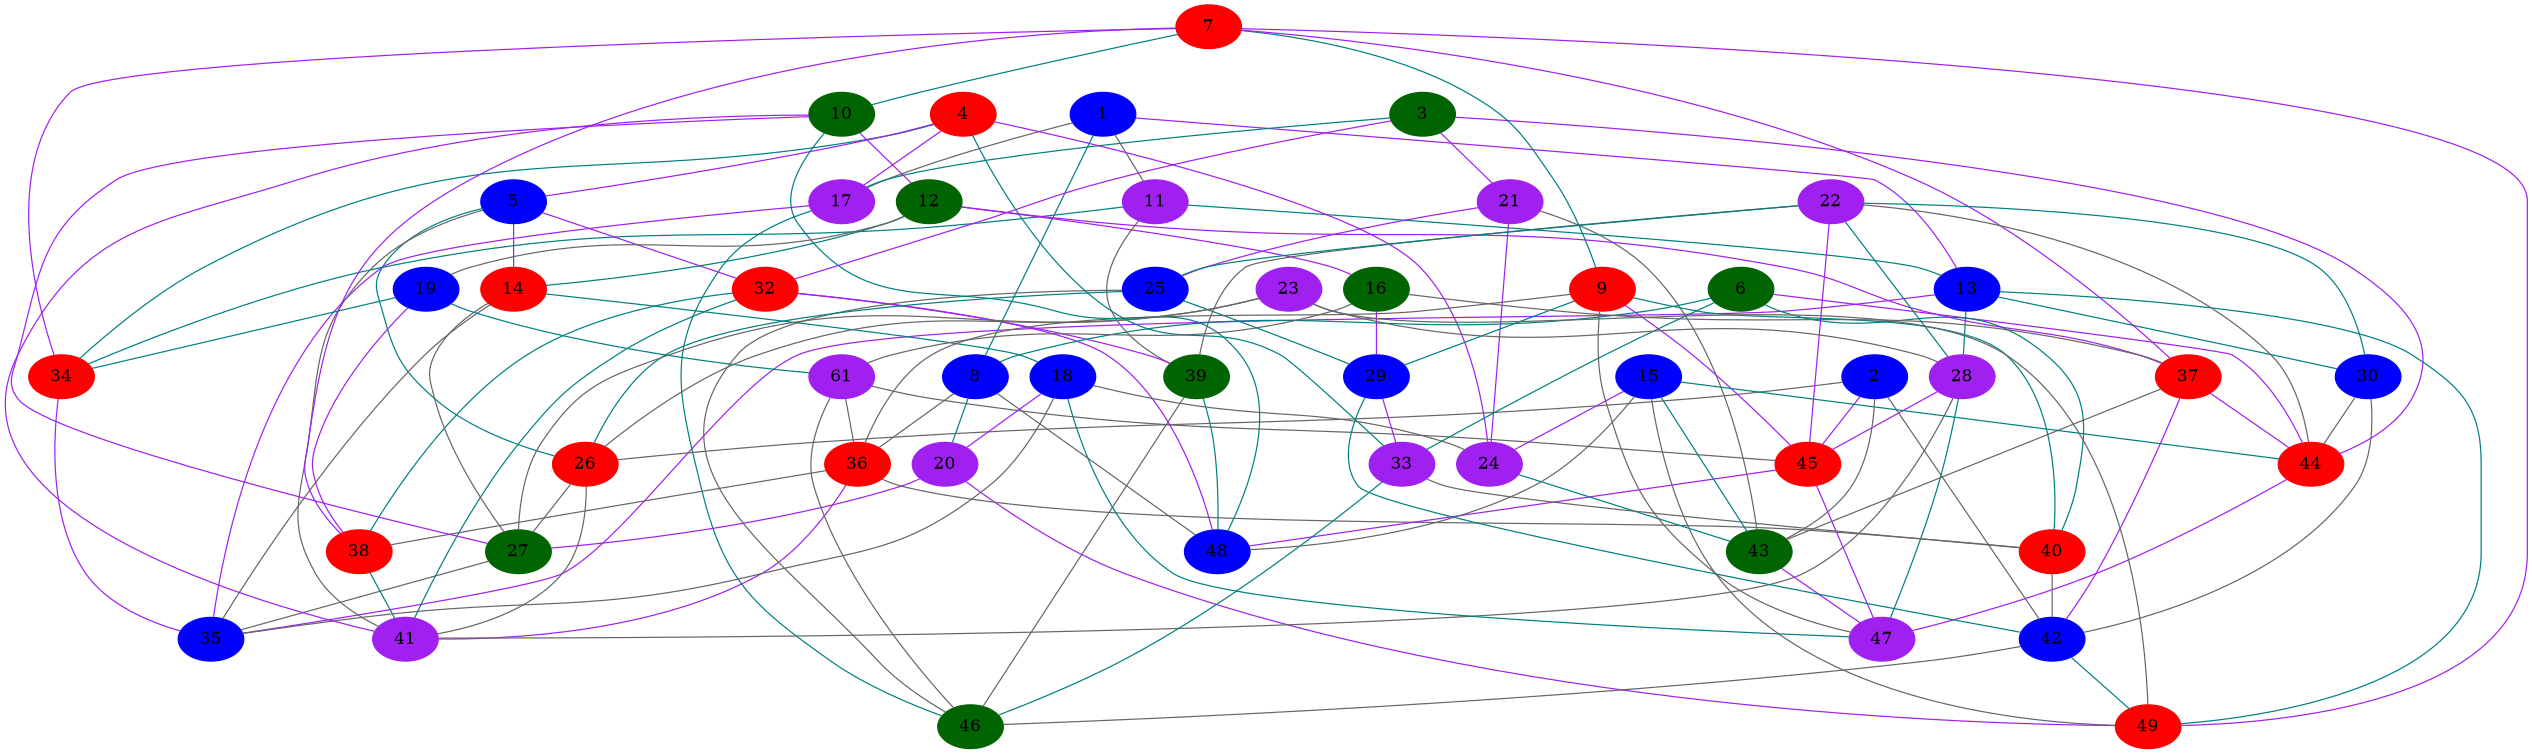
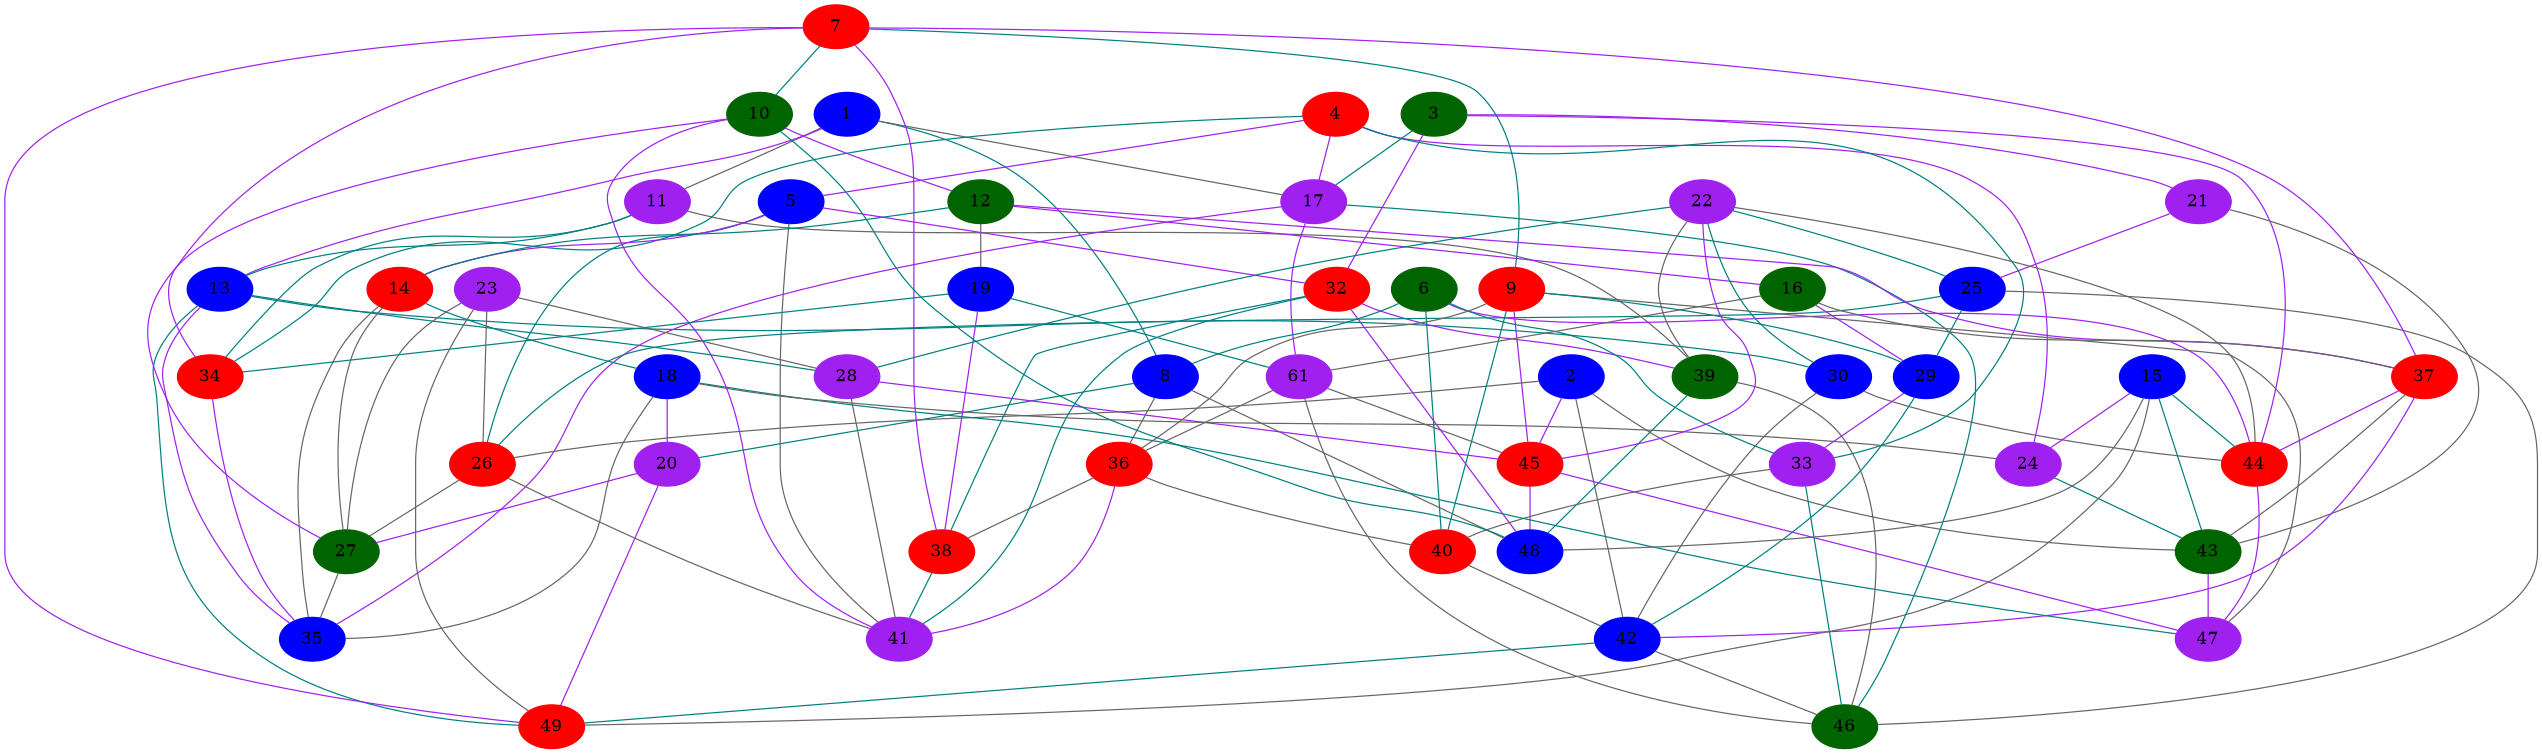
  graph {
    node [color=blue style=filled]
    edge [color=purple weight=1.0]
    1
    8
    11 [color=purple]
    13
    17 [color=purple]
    20 [color=purple]
    36 [color=red]
    48
    34 [color=red]
    39 [color=darkgreen]
    49 [color=red]
    28 [color=purple]
    30
    35
    n15 [color=purple label=61]
    46 [color=darkgreen]
    26 [color=red]
    2
    42
    43 [color=darkgreen]
    45 [color=red]
    41 [color=purple]
    27 [color=darkgreen]
    47 [color=purple]
    3 [color=darkgreen]
    21 [color=purple]
    32 [color=red]
    44 [color=red]
    24 [color=purple]
    25
    38 [color=red]
    4 [color=red]
    5
    33 [color=purple]
    14 [color=red]
    40 [color=red]
    18
    6 [color=darkgreen]
    7 [color=red]
    9 [color=red]
    10 [color=darkgreen]
    37 [color=red]
    29
    12 [color=darkgreen]
    16 [color=darkgreen]
    19
    15
    22 [color=purple]
    23 [color=purple]
    1 -- 8 [color=teal]
    1 -- 11 [color=gray40]
    1 -- 13
    1 -- 17 [color=gray40]
    8 -- 20 [color=teal weight=2.0]
    8 -- 36 [color=gray40]
    8 -- 48 [color=gray40]
    11 -- 13 [color=teal]
    11 -- 34 [color=teal weight=2.0]
    11 -- 39 [color=gray40 weight=2.0]
    13 -- 49 [color=teal]
    13 -- 28 [color=teal]
    13 -- 30 [color=teal]
    13 -- 35
    17 -- 35
+   17 -- n15
    17 -- 46 [color=teal]
    20 -- 49
    20 -- 27
    36 -- 41
    36 -- 38 [color=gray40]
    36 -- 40 [color=gray40]
    34 -- 35
    39 -- 48 [color=teal]
    39 -- 46 [color=gray40]
    28 -- 45
    28 -- 41 [color=gray40]
-   28 -- 47 [color=teal]
    30 -- 42 [color=gray40]
    30 -- 44 [color=gray40]
    n15 -- 36 [color=gray40]
    n15 -- 46 [color=gray40]
    n15 -- 45 [color=gray40]
    26 -- 41 [color=gray40]
    26 -- 27 [color=gray40]
    2 -- 26 [color=gray40]
    2 -- 42 [color=gray40]
    2 -- 43 [color=gray40]
    2 -- 45
    42 -- 49 [color=teal]
    42 -- 46 [color=gray40]
    43 -- 47
    45 -- 48
    45 -- 47 [weight=2.0]
    27 -- 35 [color=gray40]
    3 -- 17 [color=teal]
    3 -- 21
    3 -- 32
    3 -- 44
    21 -- 43 [color=gray40]
-   21 -- 24
    21 -- 25 [weight=2.0]
    32 -- 48
    32 -- 39
    32 -- 41 [color=teal]
    32 -- 38 [color=teal]
    44 -- 47
    24 -- 43 [color=teal]
    25 -- 46 [color=gray40]
    25 -- 26 [color=teal]
    25 -- 29 [color=teal]
    38 -- 41 [color=teal weight=2.0]
    4 -- 17
    4 -- 34 [color=teal]
    4 -- 24 [weight=2.0]
    4 -- 5
    4 -- 33 [color=teal]
    5 -- 26 [color=teal]
    5 -- 41 [color=gray40]
    5 -- 32
    5 -- 14 [weight=2.0]
    33 -- 46 [color=teal]
    33 -- 40 [color=gray40]
    14 -- 35 [color=gray40]
    14 -- 27 [color=gray40]
    14 -- 18 [color=teal]
    40 -- 42 [color=gray40 weight=2.0]
    18 -- 20 [weight=2.0]
    18 -- 35 [color=gray40]
    18 -- 47 [color=teal]
    18 -- 24 [color=gray40]
    6 -- 8 [color=teal]
    6 -- 44
    6 -- 33 [color=teal]
    6 -- 40 [color=teal]
    7 -- 34
    7 -- 49
    7 -- 38
    7 -- 9 [color=teal]
    7 -- 10 [color=teal]
    7 -- 37
    9 -- 36 [color=gray40]
    9 -- 45
    9 -- 47 [color=gray40]
    9 -- 40 [color=teal]
    9 -- 29 [color=teal]
    10 -- 48 [color=teal]
    10 -- 41
    10 -- 27
    10 -- 12 [weight=2.0]
    37 -- 42
    37 -- 43 [color=gray40]
    37 -- 44
    29 -- 42 [color=teal]
    29 -- 33 [weight=2.0]
    12 -- 14 [color=teal]
    12 -- 37
    12 -- 16
    12 -- 19 [color=gray40]
    16 -- n15 [color=gray40]
    16 -- 37 [color=gray40]
    16 -- 29
    19 -- 34 [color=teal]
    19 -- n15 [color=teal]
    19 -- 38
    15 -- 48 [color=gray40]
    15 -- 49 [color=gray40]
    15 -- 43 [color=teal]
    15 -- 44 [color=teal weight=2.0]
    15 -- 24
    22 -- 39 [color=gray40]
    22 -- 28 [color=teal]
    22 -- 30 [color=teal]
    22 -- 45
    22 -- 44 [color=gray40]
    22 -- 25 [color=teal]
    23 -- 49 [color=gray40]
    23 -- 28 [color=gray40]
    23 -- 26 [color=gray40]
    23 -- 27 [color=gray40]
  }
